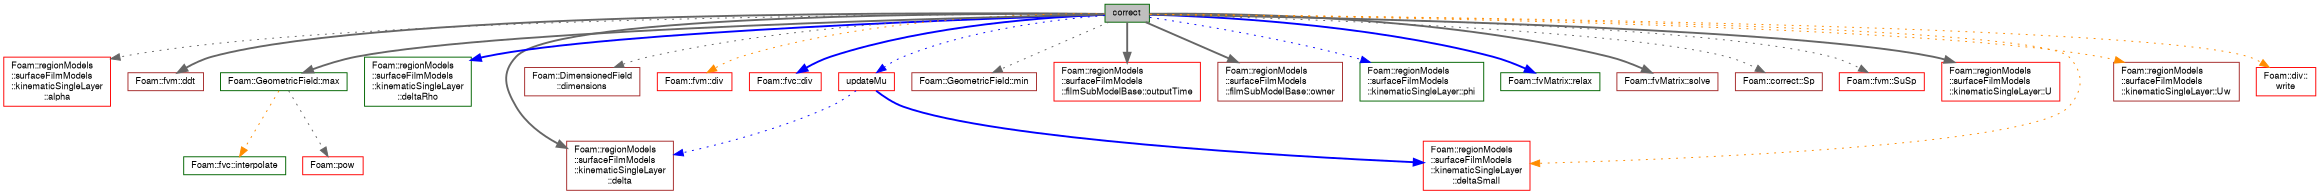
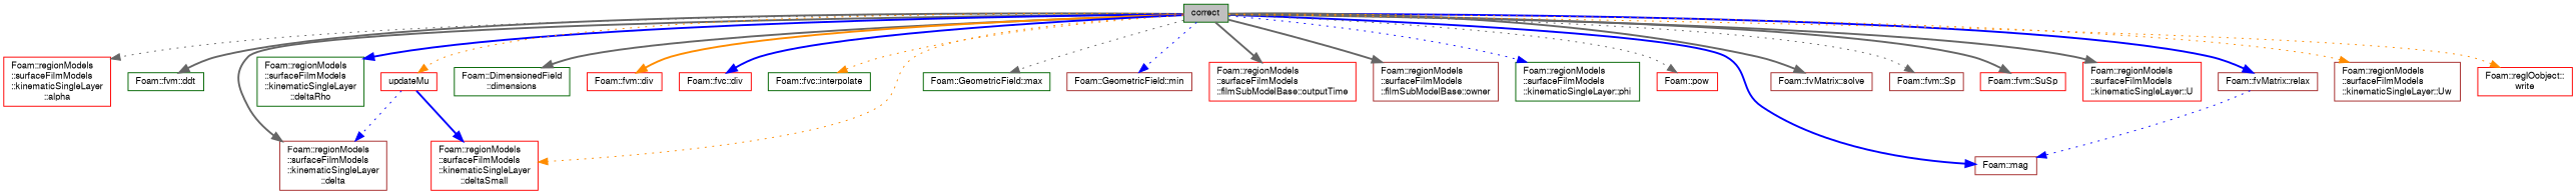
  digraph {
    rankdir=TB
    node [color=red fontname=FreeSans fontsize=10 shape=record]
    edge [color=gray40 fontname=FreeSans fontsize=10 labelfontname=FreeSans labelfontsize=10 style=dotted]
    n1 [color=darkgreen fillcolor=grey75 fontcolor=black height=0.2 label=correct style=filled width=0.4]
    n2 [height=0.2 label="Foam::regionModels\l::surfaceFilmModels\l::kinematicSingleLayer\l::alpha" width=0.4]
-   n3 [color=brown height=0.2 label="Foam::fvm::ddt" width=0.4]
+   n3 [color=darkgreen height=0.2 label="Foam::fvm::ddt" width=0.4]
    n4 [color=brown height=0.2 label="Foam::regionModels\l::surfaceFilmModels\l::kinematicSingleLayer\l::delta" width=0.4]
    n5 [color=darkgreen height=0.2 label="Foam::regionModels\l::surfaceFilmModels\l::kinematicSingleLayer\l::deltaRho" width=0.4]
    n6 [height=0.2 label="Foam::regionModels\l::surfaceFilmModels\l::kinematicSingleLayer\l::deltaSmall" width=0.4]
-   n7 [color=brown height=0.2 label="Foam::DimensionedField\l::dimensions" width=0.4]
+   n7 [color=darkgreen height=0.2 label="Foam::DimensionedField\l::dimensions" width=0.4]
    n8 [height=0.2 label="Foam::fvm::div" width=0.4]
    n9 [height=0.2 label="Foam::fvc::div" width=0.4]
    n10 [color=darkgreen height=0.2 label="Foam::fvc::interpolate" width=0.4]
+   n11 [color=brown height=0.2 label="Foam::mag" width=0.4]
    n12 [color=darkgreen height=0.2 label="Foam::GeometricField::max" width=0.4]
    n13 [color=brown height=0.2 label="Foam::GeometricField::min" width=0.4]
    n14 [height=0.2 label="Foam::regionModels\l::surfaceFilmModels\l::filmSubModelBase::outputTime" width=0.4]
    n15 [color=brown height=0.2 label="Foam::regionModels\l::surfaceFilmModels\l::filmSubModelBase::owner" width=0.4]
    n16 [color=darkgreen height=0.2 label="Foam::regionModels\l::surfaceFilmModels\l::kinematicSingleLayer::phi" width=0.4]
    n17 [height=0.2 label="Foam::pow" width=0.4]
-   n18 [color=darkgreen height=0.2 label="Foam::fvMatrix::relax" width=0.4]
+   n18 [color=brown height=0.2 label="Foam::fvMatrix::relax" width=0.4]
    n19 [color=brown height=0.2 label="Foam::fvMatrix::solve" width=0.4]
-   n20 [color=brown height=0.2 label="Foam::correct::Sp" width=0.4]
+   n20 [color=brown height=0.2 label="Foam::fvm::Sp" width=0.4]
    n21 [height=0.2 label="Foam::fvm::SuSp" width=0.4]
    n22 [height=0.2 label="Foam::regionModels\l::surfaceFilmModels\l::kinematicSingleLayer::U" width=0.4]
    n23 [height=0.2 label=updateMu width=0.4]
    n24 [color=brown height=0.2 label="Foam::regionModels\l::surfaceFilmModels\l::kinematicSingleLayer::Uw" width=0.4]
-   n25 [height=0.2 label="Foam::div::\lwrite" width=0.4]
+   n25 [height=0.2 label="Foam::regIOobject::\lwrite" width=0.4]
    n1 -> n2
    n1 -> n3 [style=bold]
    n1 -> n4 [style=bold]
    n1 -> n5 [color=blue style=bold]
    n1 -> n6 [color=darkorange]
-   n1 -> n7
-   n1 -> n8 [color=darkorange]
+   n1 -> n7 [style=bold]
+   n1 -> n8 [color=darkorange style=bold]
    n1 -> n9 [color=blue style=bold]
-   n12 -> n10 [color=darkorange]
-   n1 -> n12 [style=bold]
-   n1 -> n13
+   n1 -> n10 [color=darkorange]
+   n1 -> n11 [color=blue style=bold]
+   n1 -> n12
+   n1 -> n13 [color=blue]
    n1 -> n14 [style=bold]
    n1 -> n15 [style=bold]
    n1 -> n16 [color=blue]
-   n12 -> n17
+   n1 -> n17
    n1 -> n18 [color=blue style=bold]
    n1 -> n19 [style=bold]
    n1 -> n20
-   n1 -> n21
+   n1 -> n21 [style=bold]
    n1 -> n22 [style=bold]
-   n1 -> n23 [color=blue]
+   n1 -> n23 [color=darkorange]
    n1 -> n24 [color=darkorange]
    n1 -> n25 [color=darkorange]
+   n18 -> n11 [color=blue]
    n23 -> n4 [color=blue]
    n23 -> n6 [color=blue style=bold]
  }
